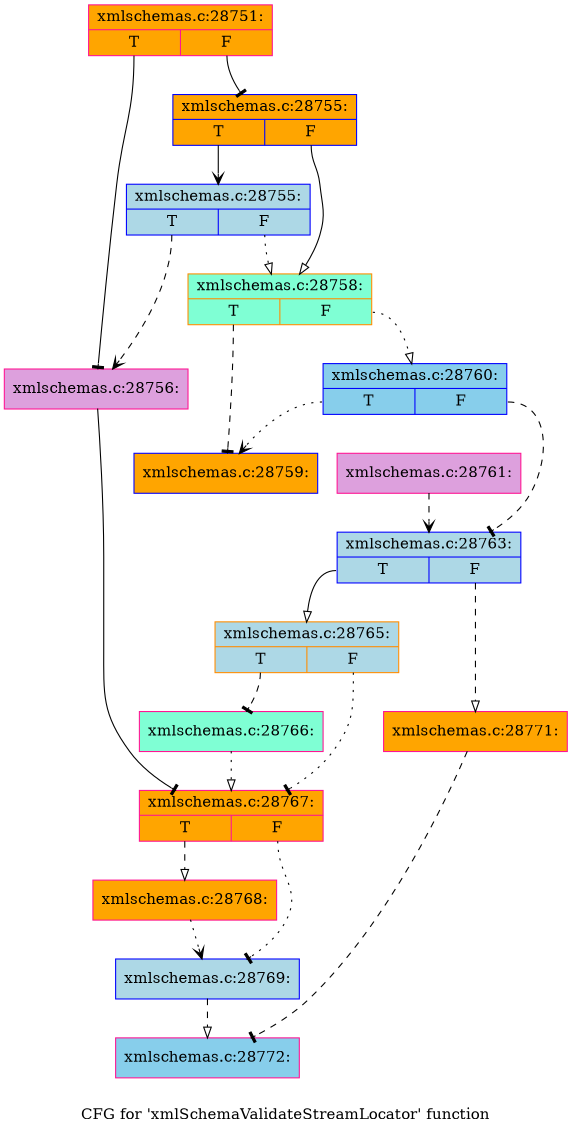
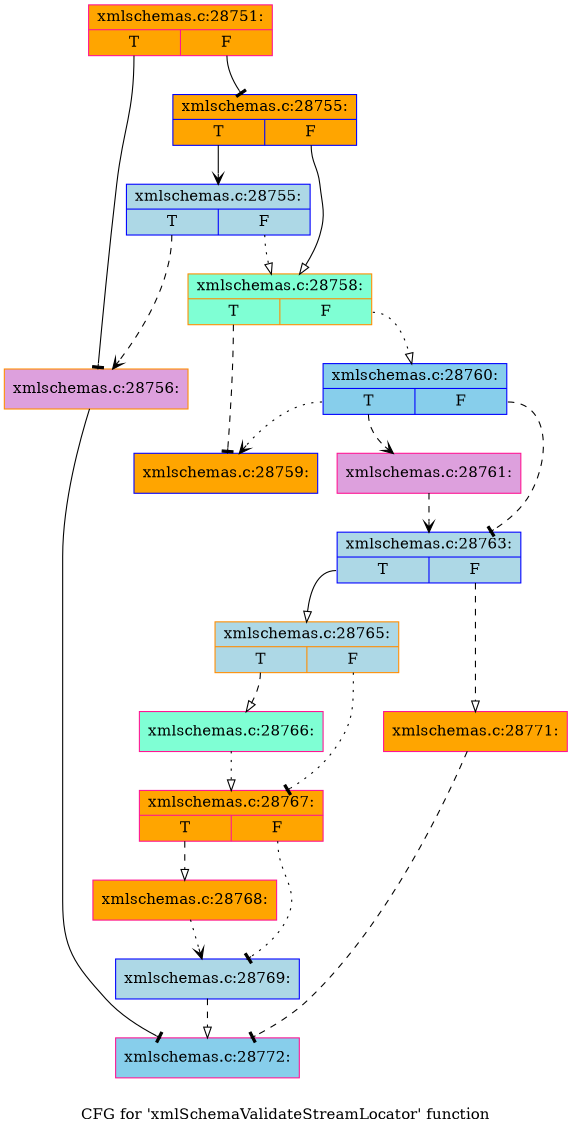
  digraph {
    label="CFG for 'xmlSchemaValidateStreamLocator' function"
    node [color=deeppink fillcolor=orange shape=record style=filled]
    edge [arrowhead=tee style=dashed tailport=s0]
    n1 [label="{xmlschemas.c:28751:|{<s0>T|<s1>F}}"]
-   n2 [fillcolor=plum label="{xmlschemas.c:28756:}"]
+   n2 [color=darkorange fillcolor=plum label="{xmlschemas.c:28756:}"]
    n3 [color=blue label="{xmlschemas.c:28755:|{<s0>T|<s1>F}}"]
    n4 [fillcolor=skyblue label="{xmlschemas.c:28772:}"]
    n5 [color=blue fillcolor=lightblue label="{xmlschemas.c:28755:|{<s0>T|<s1>F}}"]
    n6 [color=darkorange fillcolor=aquamarine label="{xmlschemas.c:28758:|{<s0>T|<s1>F}}"]
    n7 [color=blue label="{xmlschemas.c:28759:}"]
    n8 [color=blue fillcolor=skyblue label="{xmlschemas.c:28760:|{<s0>T|<s1>F}}"]
    n9 [fillcolor=plum label="{xmlschemas.c:28761:}"]
    n10 [color=blue fillcolor=lightblue label="{xmlschemas.c:28763:|{<s0>T|<s1>F}}"]
    n11 [color=darkorange fillcolor=lightblue label="{xmlschemas.c:28765:|{<s0>T|<s1>F}}"]
    n12 [label="{xmlschemas.c:28771:}"]
    n13 [fillcolor=aquamarine label="{xmlschemas.c:28766:}"]
    n14 [label="{xmlschemas.c:28767:|{<s0>T|<s1>F}}"]
    n15 [label="{xmlschemas.c:28768:}"]
    n16 [color=blue fillcolor=lightblue label="{xmlschemas.c:28769:}"]
    n1 -> n2 [style=solid]
    n1 -> n3 [style=solid tailport=s1]
-   n2 -> n14 [style=solid]
+   n2 -> n4 [style=solid]
    n3 -> n5 [arrowhead=vee style=solid]
    n3 -> n6 [arrowhead=onormal style=solid tailport=s1]
    n5 -> n2 [arrowhead=vee]
    n5 -> n6 [arrowhead=onormal style=dotted tailport=s1]
    n6 -> n7
    n6 -> n8 [arrowhead=onormal style=dotted tailport=s1]
    n8 -> n7 [arrowhead=vee style=dotted]
+   n8 -> n9 [arrowhead=vee]
    n8 -> n10 [tailport=s1]
    n9 -> n10 [arrowhead=vee]
    n10 -> n11 [arrowhead=onormal style=solid]
    n10 -> n12 [arrowhead=onormal tailport=s1]
-   n11 -> n13
+   n11 -> n13 [arrowhead=onormal]
    n11 -> n14 [style=dotted tailport=s1]
    n12 -> n4
    n13 -> n14 [arrowhead=onormal style=dotted]
    n14 -> n15 [arrowhead=onormal]
    n14 -> n16 [style=dotted tailport=s1]
    n15 -> n16 [arrowhead=vee style=dotted]
    n16 -> n4 [arrowhead=onormal]
  }
